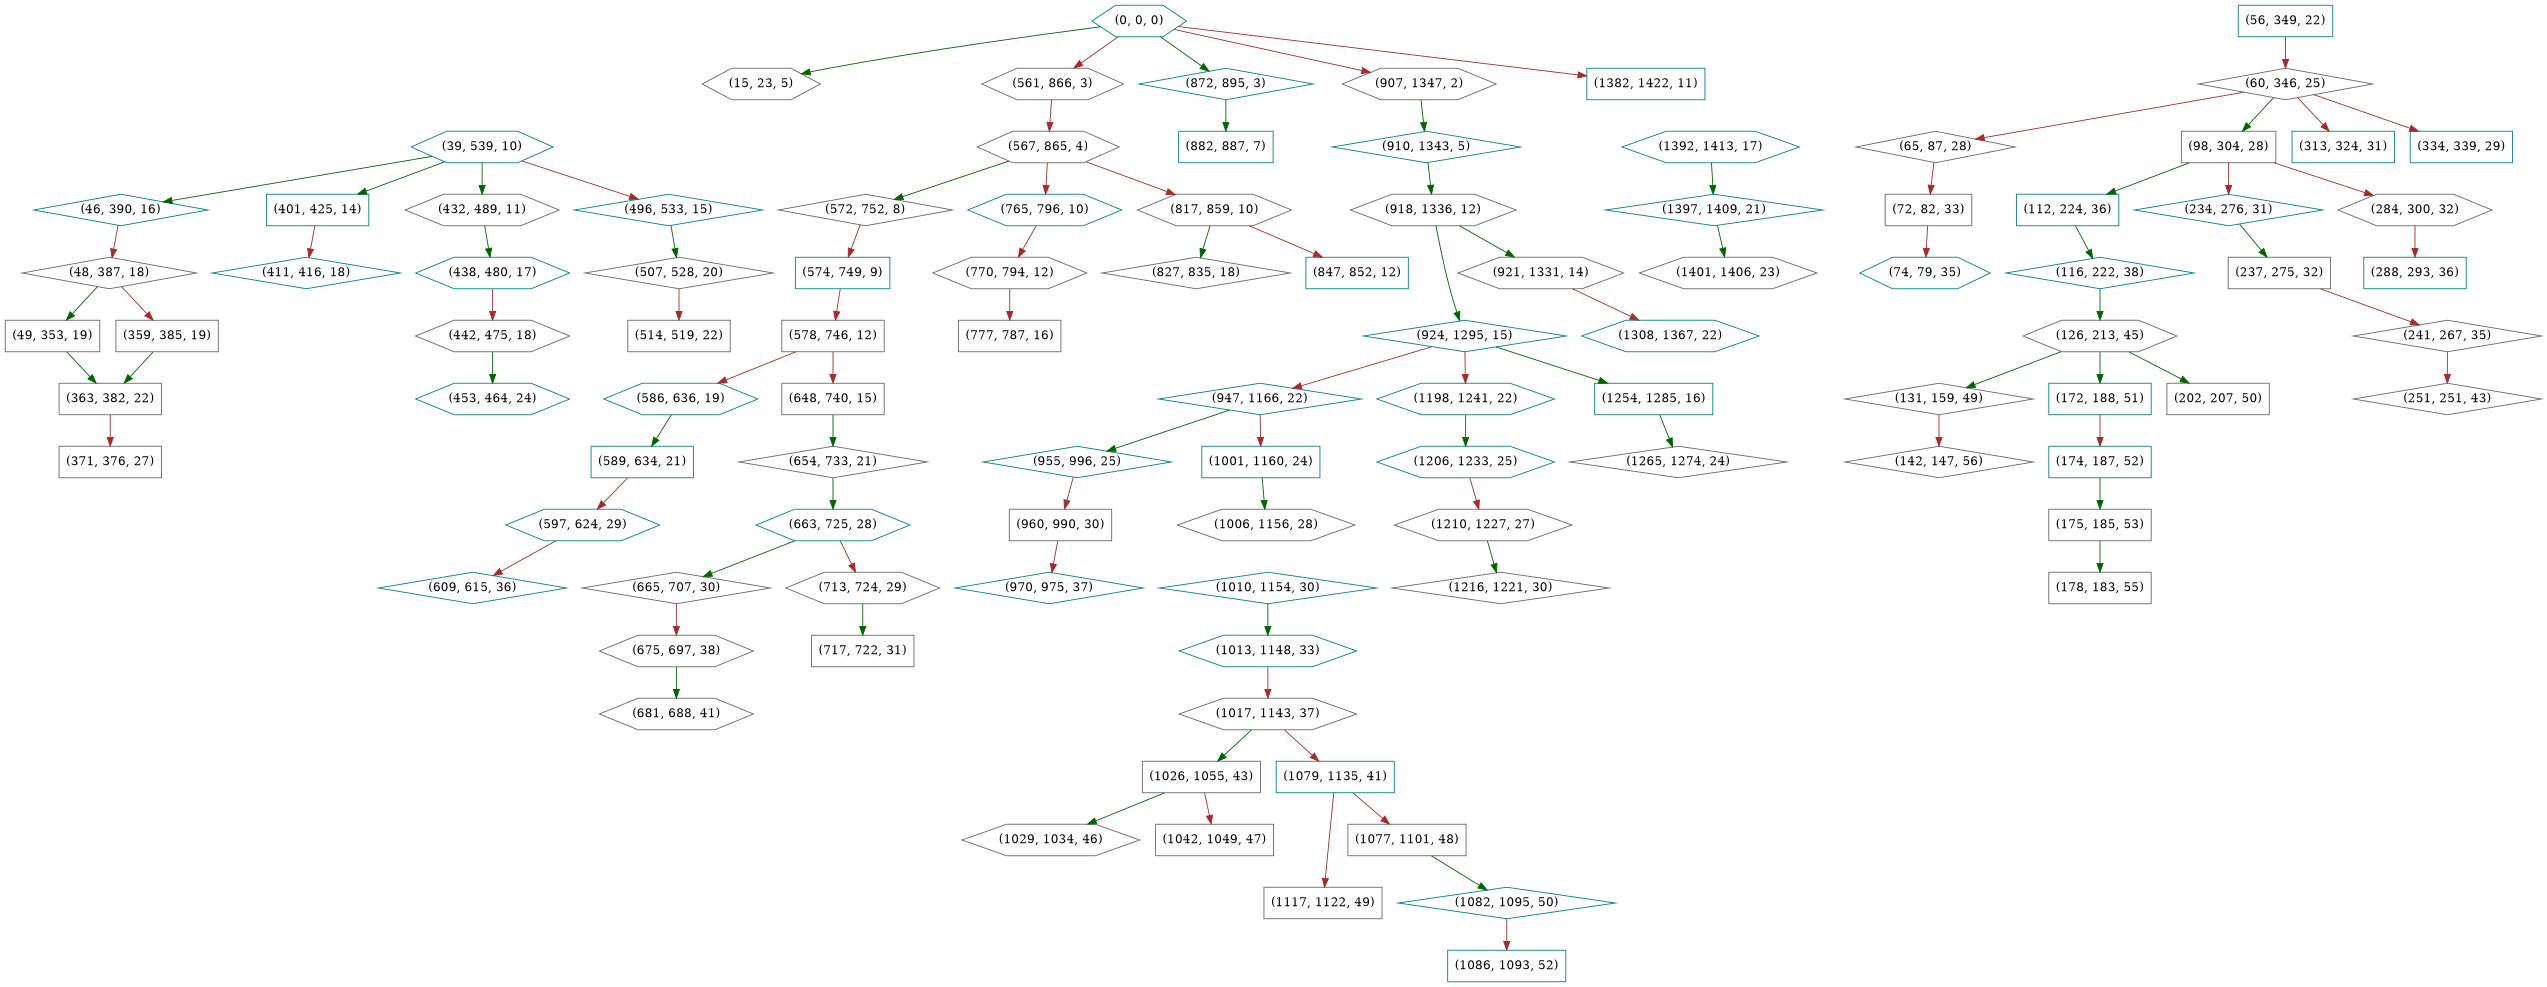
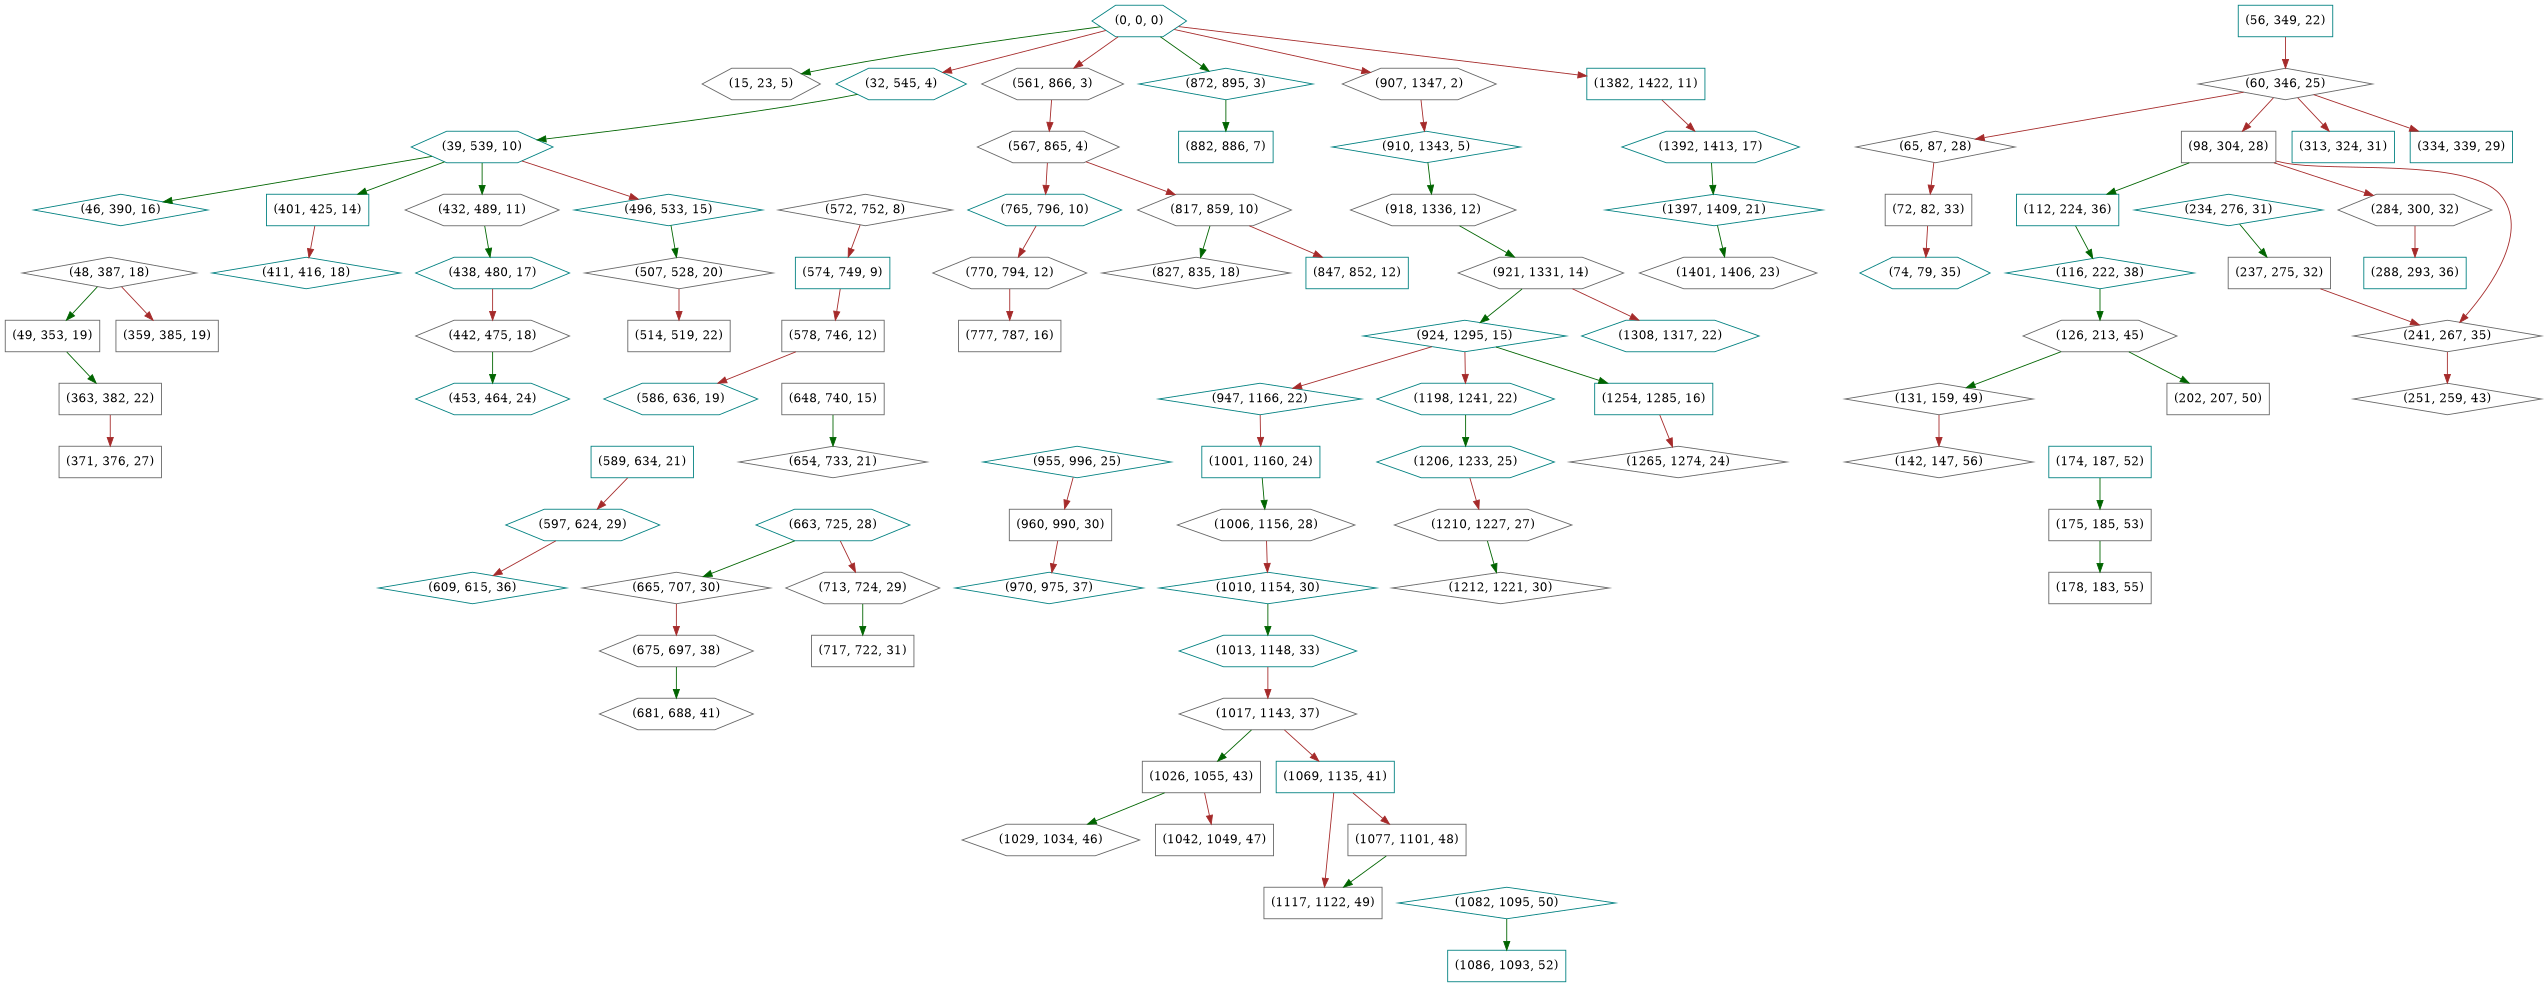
  digraph {
    node [color=gray40 shape=box]
    edge [color=brown]
    "(0, 0, 0)" [color=teal shape=hexagon]
    "(15, 23, 5)" [shape=hexagon]
+   "(32, 545, 4)" [color=teal shape=hexagon]
    "(561, 866, 3)" [shape=hexagon]
    "(872, 895, 3)" [color=teal shape=diamond]
    "(907, 1347, 2)" [shape=hexagon]
    "(1382, 1422, 11)" [color=teal]
    "(39, 539, 10)" [color=teal shape=hexagon]
    "(567, 865, 4)" [shape=hexagon]
-   "(882, 887, 7)" [color=teal]
+   "(882, 887, 7)" [color=teal label="(882, 886, 7)"]
    "(910, 1343, 5)" [color=teal shape=diamond]
    "(1392, 1413, 17)" [color=teal shape=hexagon]
    "(46, 390, 16)" [color=teal shape=diamond]
    "(401, 425, 14)" [color=teal]
    "(432, 489, 11)" [shape=hexagon]
    "(496, 533, 15)" [color=teal shape=diamond]
    "(48, 387, 18)" [shape=diamond]
    "(411, 416, 18)" [color=teal shape=diamond]
    "(438, 480, 17)" [color=teal shape=hexagon]
    "(507, 528, 20)" [shape=diamond]
    "(49, 353, 19)"
    "(359, 385, 19)"
    "(363, 382, 22)"
    "(56, 349, 22)" [color=teal]
    "(60, 346, 25)" [shape=diamond]
    "(65, 87, 28)" [shape=diamond]
    "(98, 304, 28)"
    "(313, 324, 31)" [color=teal]
    "(334, 339, 29)" [color=teal]
    "(72, 82, 33)"
    "(112, 224, 36)" [color=teal]
    "(234, 276, 31)" [color=teal shape=diamond]
    "(284, 300, 32)" [shape=hexagon]
    "(74, 79, 35)" [color=teal shape=hexagon]
    "(116, 222, 38)" [color=teal shape=diamond]
    "(237, 275, 32)"
    "(288, 293, 36)" [color=teal]
    "(126, 213, 45)" [shape=hexagon]
    "(131, 159, 49)" [shape=diamond]
-   "(172, 188, 51)" [color=teal]
    "(202, 207, 50)"
    "(142, 147, 56)" [shape=diamond]
    "(174, 187, 52)" [color=teal]
    "(175, 185, 53)"
    "(178, 183, 55)"
    "(241, 267, 35)" [shape=diamond]
-   "(251, 259, 43)" [shape=diamond label="(251, 251, 43)"]
+   "(251, 259, 43)" [shape=diamond]
    "(371, 376, 27)"
    "(442, 475, 18)" [shape=hexagon]
    "(453, 464, 24)" [color=teal shape=hexagon]
    "(514, 519, 22)"
    "(572, 752, 8)" [shape=diamond]
    "(765, 796, 10)" [color=teal shape=hexagon]
    "(817, 859, 10)" [shape=hexagon]
    "(574, 749, 9)" [color=teal]
    "(770, 794, 12)" [shape=hexagon]
    "(827, 835, 18)" [shape=diamond]
    "(847, 852, 12)" [color=teal]
    "(578, 746, 12)"
    "(586, 636, 19)" [color=teal shape=hexagon]
    "(648, 740, 15)"
    "(589, 634, 21)" [color=teal]
    "(654, 733, 21)" [shape=diamond]
    "(597, 624, 29)" [color=teal shape=hexagon]
    "(609, 615, 36)" [color=teal shape=diamond]
    "(663, 725, 28)" [color=teal shape=hexagon]
    "(665, 707, 30)" [shape=diamond]
    "(713, 724, 29)" [shape=hexagon]
    "(675, 697, 38)" [shape=hexagon]
    "(717, 722, 31)"
    "(681, 688, 41)" [shape=hexagon]
    "(777, 787, 16)"
    "(918, 1336, 12)" [shape=hexagon]
    "(921, 1331, 14)" [shape=hexagon]
    "(924, 1295, 15)" [color=teal shape=diamond]
-   "(1308, 1317, 22)" [color=teal shape=hexagon label="(1308, 1367, 22)"]
+   "(1308, 1317, 22)" [color=teal shape=hexagon]
    "(947, 1166, 22)" [color=teal shape=diamond]
    "(1198, 1241, 22)" [color=teal shape=hexagon]
    "(1254, 1285, 16)" [color=teal]
    "(955, 996, 25)" [color=teal shape=diamond]
    "(1001, 1160, 24)" [color=teal]
    "(1206, 1233, 25)" [color=teal shape=hexagon]
    "(1265, 1274, 24)" [shape=diamond]
    "(960, 990, 30)"
    "(1006, 1156, 28)" [shape=hexagon]
    "(970, 975, 37)" [color=teal shape=diamond]
    "(1010, 1154, 30)" [color=teal shape=diamond]
    "(1013, 1148, 33)" [color=teal shape=hexagon]
    "(1017, 1143, 37)" [shape=hexagon]
    "(1026, 1055, 43)"
-   "(1069, 1135, 41)" [color=teal label="(1079, 1135, 41)"]
+   "(1069, 1135, 41)" [color=teal]
    "(1029, 1034, 46)" [shape=hexagon]
    "(1042, 1049, 47)"
    "(1077, 1101, 48)"
    "(1117, 1122, 49)"
    "(1082, 1095, 50)" [color=teal shape=diamond]
    "(1086, 1093, 52)" [color=teal]
    "(1210, 1227, 27)" [shape=hexagon]
-   "(1216, 1221, 30)" [shape=diamond]
+   "(1216, 1221, 30)" [shape=diamond label="(1212, 1221, 30)"]
    "(1397, 1409, 21)" [color=teal shape=diamond]
    "(1401, 1406, 23)" [shape=hexagon]
    "(0, 0, 0)" -> "(15, 23, 5)" [color=darkgreen]
+   "(0, 0, 0)" -> "(32, 545, 4)"
    "(0, 0, 0)" -> "(561, 866, 3)"
    "(0, 0, 0)" -> "(872, 895, 3)" [color=darkgreen]
    "(0, 0, 0)" -> "(907, 1347, 2)"
    "(0, 0, 0)" -> "(1382, 1422, 11)"
+   "(32, 545, 4)" -> "(39, 539, 10)" [color=darkgreen]
    "(561, 866, 3)" -> "(567, 865, 4)"
    "(872, 895, 3)" -> "(882, 887, 7)" [color=darkgreen]
-   "(907, 1347, 2)" -> "(910, 1343, 5)" [color=darkgreen]
+   "(907, 1347, 2)" -> "(910, 1343, 5)"
+   "(1382, 1422, 11)" -> "(1392, 1413, 17)"
    "(39, 539, 10)" -> "(46, 390, 16)" [color=darkgreen]
    "(39, 539, 10)" -> "(401, 425, 14)" [color=darkgreen]
    "(39, 539, 10)" -> "(432, 489, 11)" [color=darkgreen]
    "(39, 539, 10)" -> "(496, 533, 15)"
-   "(567, 865, 4)" -> "(572, 752, 8)" [color=darkgreen]
    "(567, 865, 4)" -> "(765, 796, 10)"
    "(567, 865, 4)" -> "(817, 859, 10)"
    "(910, 1343, 5)" -> "(918, 1336, 12)" [color=darkgreen]
    "(1392, 1413, 17)" -> "(1397, 1409, 21)" [color=darkgreen]
-   "(46, 390, 16)" -> "(48, 387, 18)"
    "(401, 425, 14)" -> "(411, 416, 18)"
    "(432, 489, 11)" -> "(438, 480, 17)" [color=darkgreen]
    "(496, 533, 15)" -> "(507, 528, 20)" [color=darkgreen]
    "(48, 387, 18)" -> "(49, 353, 19)" [color=darkgreen]
    "(48, 387, 18)" -> "(359, 385, 19)"
    "(438, 480, 17)" -> "(442, 475, 18)"
    "(507, 528, 20)" -> "(514, 519, 22)"
    "(49, 353, 19)" -> "(363, 382, 22)" [color=darkgreen]
-   "(359, 385, 19)" -> "(363, 382, 22)" [color=darkgreen]
    "(363, 382, 22)" -> "(371, 376, 27)"
    "(56, 349, 22)" -> "(60, 346, 25)"
    "(60, 346, 25)" -> "(65, 87, 28)"
-   "(60, 346, 25)" -> "(98, 304, 28)" [color=darkgreen]
+   "(60, 346, 25)" -> "(98, 304, 28)"
    "(60, 346, 25)" -> "(313, 324, 31)"
    "(60, 346, 25)" -> "(334, 339, 29)"
    "(65, 87, 28)" -> "(72, 82, 33)"
    "(98, 304, 28)" -> "(112, 224, 36)" [color=darkgreen]
-   "(98, 304, 28)" -> "(234, 276, 31)"
+   "(98, 304, 28)" -> "(241, 267, 35)"
    "(98, 304, 28)" -> "(284, 300, 32)"
    "(72, 82, 33)" -> "(74, 79, 35)"
    "(112, 224, 36)" -> "(116, 222, 38)" [color=darkgreen]
    "(234, 276, 31)" -> "(237, 275, 32)" [color=darkgreen]
    "(284, 300, 32)" -> "(288, 293, 36)"
    "(116, 222, 38)" -> "(126, 213, 45)" [color=darkgreen]
    "(237, 275, 32)" -> "(241, 267, 35)"
    "(126, 213, 45)" -> "(131, 159, 49)" [color=darkgreen]
-   "(126, 213, 45)" -> "(172, 188, 51)" [color=darkgreen]
    "(126, 213, 45)" -> "(202, 207, 50)" [color=darkgreen]
    "(131, 159, 49)" -> "(142, 147, 56)"
-   "(172, 188, 51)" -> "(174, 187, 52)"
    "(174, 187, 52)" -> "(175, 185, 53)" [color=darkgreen]
    "(175, 185, 53)" -> "(178, 183, 55)" [color=darkgreen]
    "(241, 267, 35)" -> "(251, 259, 43)"
    "(442, 475, 18)" -> "(453, 464, 24)" [color=darkgreen]
    "(572, 752, 8)" -> "(574, 749, 9)"
    "(765, 796, 10)" -> "(770, 794, 12)"
    "(817, 859, 10)" -> "(827, 835, 18)" [color=darkgreen]
    "(817, 859, 10)" -> "(847, 852, 12)"
    "(574, 749, 9)" -> "(578, 746, 12)"
    "(770, 794, 12)" -> "(777, 787, 16)"
    "(578, 746, 12)" -> "(586, 636, 19)"
-   "(578, 746, 12)" -> "(648, 740, 15)"
-   "(586, 636, 19)" -> "(589, 634, 21)" [color=darkgreen]
    "(648, 740, 15)" -> "(654, 733, 21)" [color=darkgreen]
    "(589, 634, 21)" -> "(597, 624, 29)"
-   "(654, 733, 21)" -> "(663, 725, 28)" [color=darkgreen]
    "(597, 624, 29)" -> "(609, 615, 36)"
    "(663, 725, 28)" -> "(665, 707, 30)" [color=darkgreen]
    "(663, 725, 28)" -> "(713, 724, 29)"
    "(665, 707, 30)" -> "(675, 697, 38)"
    "(713, 724, 29)" -> "(717, 722, 31)" [color=darkgreen]
    "(675, 697, 38)" -> "(681, 688, 41)" [color=darkgreen]
    "(918, 1336, 12)" -> "(921, 1331, 14)" [color=darkgreen]
-   "(918, 1336, 12)" -> "(924, 1295, 15)" [color=darkgreen]
+   "(921, 1331, 14)" -> "(924, 1295, 15)" [color=darkgreen]
    "(921, 1331, 14)" -> "(1308, 1317, 22)"
    "(924, 1295, 15)" -> "(947, 1166, 22)"
    "(924, 1295, 15)" -> "(1198, 1241, 22)"
    "(924, 1295, 15)" -> "(1254, 1285, 16)" [color=darkgreen]
-   "(947, 1166, 22)" -> "(955, 996, 25)" [color=darkgreen]
    "(947, 1166, 22)" -> "(1001, 1160, 24)"
    "(1198, 1241, 22)" -> "(1206, 1233, 25)" [color=darkgreen]
-   "(1254, 1285, 16)" -> "(1265, 1274, 24)" [color=darkgreen]
+   "(1254, 1285, 16)" -> "(1265, 1274, 24)"
    "(955, 996, 25)" -> "(960, 990, 30)"
    "(1001, 1160, 24)" -> "(1006, 1156, 28)" [color=darkgreen]
    "(1206, 1233, 25)" -> "(1210, 1227, 27)"
    "(960, 990, 30)" -> "(970, 975, 37)"
+   "(1006, 1156, 28)" -> "(1010, 1154, 30)"
    "(1010, 1154, 30)" -> "(1013, 1148, 33)" [color=darkgreen]
    "(1013, 1148, 33)" -> "(1017, 1143, 37)"
    "(1017, 1143, 37)" -> "(1026, 1055, 43)" [color=darkgreen]
    "(1017, 1143, 37)" -> "(1069, 1135, 41)"
    "(1026, 1055, 43)" -> "(1029, 1034, 46)" [color=darkgreen]
    "(1026, 1055, 43)" -> "(1042, 1049, 47)"
    "(1069, 1135, 41)" -> "(1077, 1101, 48)"
    "(1069, 1135, 41)" -> "(1117, 1122, 49)"
-   "(1077, 1101, 48)" -> "(1082, 1095, 50)" [color=darkgreen]
-   "(1082, 1095, 50)" -> "(1086, 1093, 52)"
+   "(1077, 1101, 48)" -> "(1117, 1122, 49)" [color=darkgreen]
+   "(1082, 1095, 50)" -> "(1086, 1093, 52)" [color=darkgreen]
    "(1210, 1227, 27)" -> "(1216, 1221, 30)" [color=darkgreen]
    "(1397, 1409, 21)" -> "(1401, 1406, 23)" [color=darkgreen]
  }
